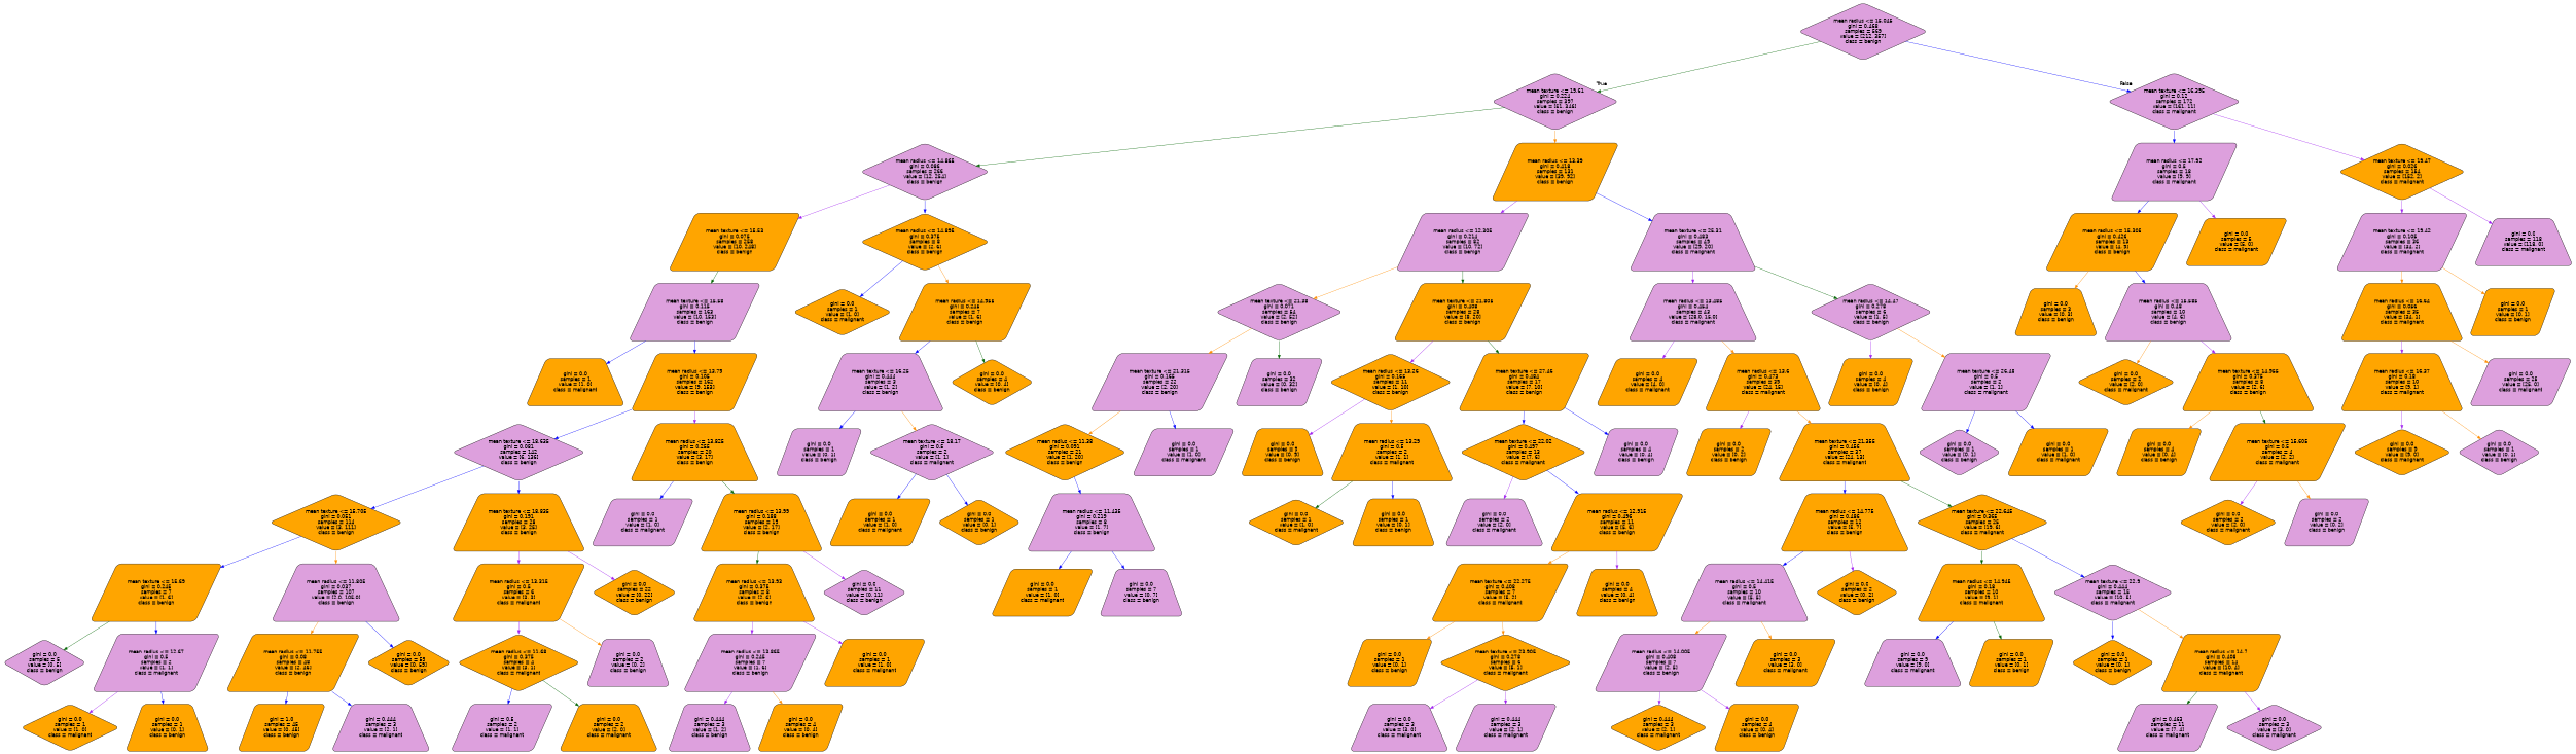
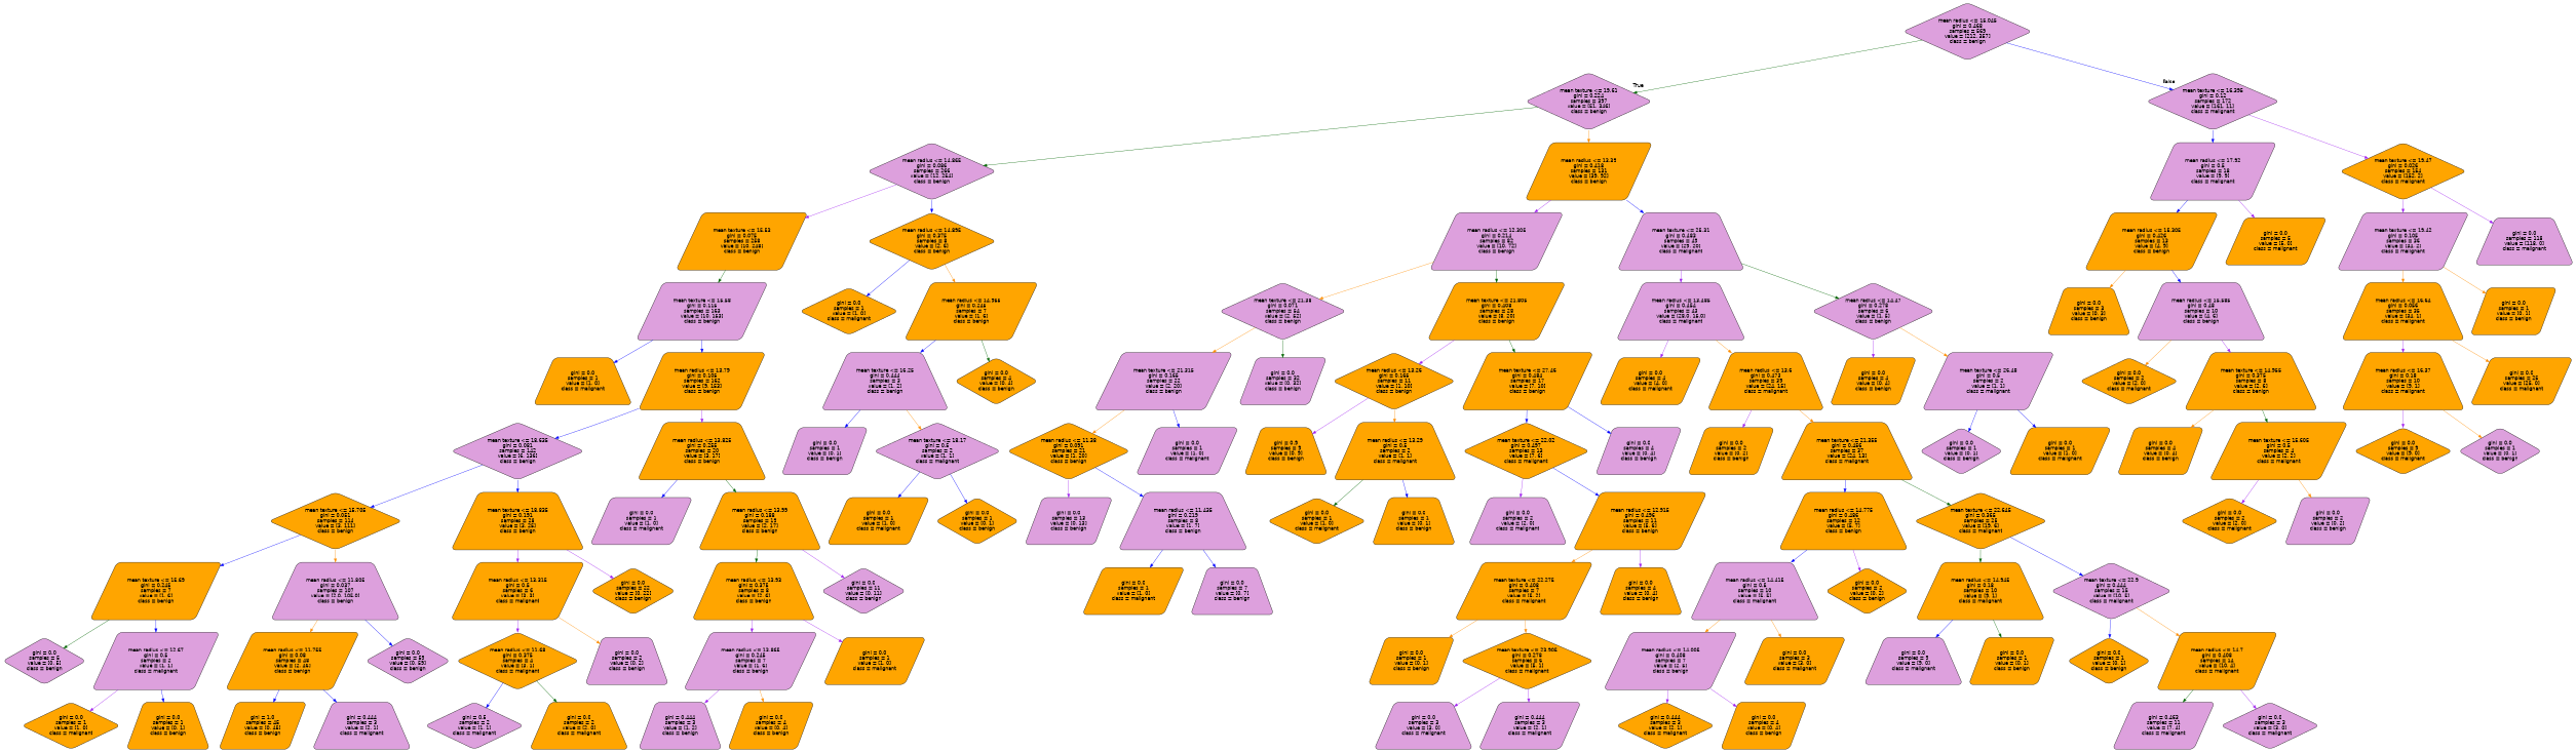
  digraph {
    node [color=black fillcolor=orange fontname=helvetica shape=parallelogram style="filled, rounded"]
    edge [color=blue fontname=helvetica]
    n1 [fillcolor=plum label="mean radius <= 15.045\ngini = 0.468\nsamples = 569\nvalue = [212, 357]\nclass = benign" shape=diamond]
    n2 [fillcolor=plum label="mean texture <= 19.61\ngini = 0.224\nsamples = 397\nvalue = [51, 346]\nclass = benign" shape=diamond]
    n3 [fillcolor=plum label="mean texture <= 16.395\ngini = 0.12\nsamples = 172\nvalue = [161, 11]\nclass = malignant" shape=diamond]
    n4 [fillcolor=plum label="mean radius <= 14.865\ngini = 0.086\nsamples = 266\nvalue = [12, 254]\nclass = benign" shape=diamond]
    n5 [label="mean radius <= 13.39\ngini = 0.418\nsamples = 131\nvalue = [39, 92]\nclass = benign"]
    n6 [fillcolor=plum label="mean radius <= 17.92\ngini = 0.5\nsamples = 18\nvalue = [9, 9]\nclass = malignant"]
    n7 [label="mean texture <= 19.47\ngini = 0.026\nsamples = 154\nvalue = [152, 2]\nclass = malignant" shape=diamond]
    n8 [label="mean texture <= 15.53\ngini = 0.075\nsamples = 258\nvalue = [10, 248]\nclass = benign"]
    n9 [label="mean radius <= 14.895\ngini = 0.375\nsamples = 8\nvalue = [2, 6]\nclass = benign" shape=diamond]
    n10 [fillcolor=plum label="mean radius <= 12.305\ngini = 0.214\nsamples = 82\nvalue = [10, 72]\nclass = benign"]
    n11 [fillcolor=plum label="mean texture <= 25.31\ngini = 0.483\nsamples = 49\nvalue = [29, 20]\nclass = malignant" shape=trapezium]
    n12 [fillcolor=plum label="mean texture <= 15.58\ngini = 0.115\nsamples = 163\nvalue = [10, 153]\nclass = benign"]
    n13 [label="gini = 0.0\nsamples = 1\nvalue = [1, 0]\nclass = malignant" shape=diamond]
    n14 [label="mean radius <= 14.955\ngini = 0.245\nsamples = 7\nvalue = [1, 6]\nclass = benign"]
    n15 [label="gini = 0.0\nsamples = 1\nvalue = [1, 0]\nclass = malignant" shape=trapezium]
    n16 [label="mean radius <= 13.79\ngini = 0.105\nsamples = 162\nvalue = [9, 153]\nclass = benign"]
    n17 [fillcolor=plum label="mean texture <= 18.635\ngini = 0.081\nsamples = 142\nvalue = [6, 136]\nclass = benign" shape=diamond]
    n18 [label="mean radius <= 13.825\ngini = 0.255\nsamples = 20\nvalue = [3, 17]\nclass = benign" shape=trapezium]
    n19 [label="mean texture <= 15.705\ngini = 0.051\nsamples = 114\nvalue = [3, 111]\nclass = benign" shape=diamond]
    n20 [label="mean texture <= 18.835\ngini = 0.191\nsamples = 28\nvalue = [3, 25]\nclass = benign" shape=trapezium]
    n21 [fillcolor=plum label="gini = 0.0\nsamples = 1\nvalue = [1, 0]\nclass = malignant"]
    n22 [label="mean radius <= 13.99\ngini = 0.188\nsamples = 19\nvalue = [2, 17]\nclass = benign" shape=trapezium]
    n23 [label="mean texture <= 15.69\ngini = 0.245\nsamples = 7\nvalue = [1, 6]\nclass = benign"]
    n24 [fillcolor=plum label="mean radius <= 11.805\ngini = 0.037\nsamples = 107\nvalue = [2.0, 105.0]\nclass = benign" shape=trapezium]
    n25 [label="mean radius <= 13.315\ngini = 0.5\nsamples = 6\nvalue = [3, 3]\nclass = malignant"]
    n26 [label="gini = 0.0\nsamples = 22\nvalue = [0, 22]\nclass = benign" shape=diamond]
    n27 [fillcolor=plum label="gini = 0.0\nsamples = 5\nvalue = [0, 5]\nclass = benign" shape=diamond]
    n28 [fillcolor=plum label="mean radius <= 12.67\ngini = 0.5\nsamples = 2\nvalue = [1, 1]\nclass = malignant"]
    n29 [label="mean radius <= 11.755\ngini = 0.08\nsamples = 48\nvalue = [2, 46]\nclass = benign"]
-   n30 [label="gini = 0.0\nsamples = 59\nvalue = [0, 59]\nclass = benign" shape=diamond]
+   n30 [fillcolor=plum label="gini = 0.0\nsamples = 59\nvalue = [0, 59]\nclass = benign" shape=diamond]
    n31 [label="gini = 0.0\nsamples = 1\nvalue = [1, 0]\nclass = malignant" shape=diamond]
    n32 [label="gini = 0.0\nsamples = 1\nvalue = [0, 1]\nclass = benign" shape=trapezium]
    n33 [label="gini = 1.0\nsamples = 45\nvalue = [0, 45]\nclass = benign"]
    n34 [fillcolor=plum label="gini = 0.444\nsamples = 3\nvalue = [2, 1]\nclass = malignant" shape=trapezium]
    n35 [label="mean radius <= 11.68\ngini = 0.375\nsamples = 4\nvalue = [3, 1]\nclass = malignant" shape=diamond]
    n36 [fillcolor=plum label="gini = 0.0\nsamples = 2\nvalue = [0, 2]\nclass = benign" shape=trapezium]
-   n37 [fillcolor=plum label="gini = 0.5\nsamples = 2\nvalue = [1, 1]\nclass = malignant"]
+   n37 [fillcolor=plum label="gini = 0.5\nsamples = 2\nvalue = [1, 1]\nclass = malignant" shape=diamond]
    n38 [label="gini = 0.0\nsamples = 2\nvalue = [2, 0]\nclass = malignant" shape=trapezium]
    n39 [label="mean radius <= 13.93\ngini = 0.375\nsamples = 8\nvalue = [2, 6]\nclass = benign" shape=trapezium]
    n40 [fillcolor=plum label="gini = 0.0\nsamples = 11\nvalue = [0, 11]\nclass = benign" shape=diamond]
    n41 [fillcolor=plum label="mean radius <= 13.865\ngini = 0.245\nsamples = 7\nvalue = [1, 6]\nclass = benign"]
    n42 [label="gini = 0.0\nsamples = 1\nvalue = [1, 0]\nclass = malignant"]
    n43 [fillcolor=plum label="gini = 0.444\nsamples = 3\nvalue = [1, 2]\nclass = benign" shape=trapezium]
    n44 [label="gini = 0.0\nsamples = 4\nvalue = [0, 4]\nclass = benign"]
    n45 [fillcolor=plum label="mean texture <= 16.25\ngini = 0.444\nsamples = 3\nvalue = [1, 2]\nclass = benign" shape=trapezium]
    n46 [label="gini = 0.0\nsamples = 4\nvalue = [0, 4]\nclass = benign" shape=diamond]
    n47 [fillcolor=plum label="gini = 0.0\nsamples = 1\nvalue = [0, 1]\nclass = benign"]
    n48 [fillcolor=plum label="mean texture <= 18.17\ngini = 0.5\nsamples = 2\nvalue = [1, 1]\nclass = malignant" shape=diamond]
    n49 [label="gini = 0.0\nsamples = 1\nvalue = [1, 0]\nclass = malignant"]
    n50 [label="gini = 0.0\nsamples = 1\nvalue = [0, 1]\nclass = benign" shape=diamond]
    n51 [fillcolor=plum label="mean texture <= 21.38\ngini = 0.071\nsamples = 54\nvalue = [2, 52]\nclass = benign" shape=diamond]
    n52 [label="mean texture <= 21.805\ngini = 0.408\nsamples = 28\nvalue = [8, 20]\nclass = benign"]
    n53 [fillcolor=plum label="mean radius <= 13.485\ngini = 0.454\nsamples = 43\nvalue = [28.0, 15.0]\nclass = malignant" shape=trapezium]
    n54 [fillcolor=plum label="mean radius <= 14.47\ngini = 0.278\nsamples = 6\nvalue = [1, 5]\nclass = benign" shape=diamond]
    n55 [fillcolor=plum label="mean texture <= 21.315\ngini = 0.165\nsamples = 22\nvalue = [2, 20]\nclass = benign"]
    n56 [fillcolor=plum label="gini = 0.0\nsamples = 32\nvalue = [0, 32]\nclass = benign"]
    n57 [label="mean radius <= 13.26\ngini = 0.165\nsamples = 11\nvalue = [1, 10]\nclass = benign" shape=diamond]
    n58 [label="mean texture <= 27.46\ngini = 0.484\nsamples = 17\nvalue = [7, 10]\nclass = benign"]
    n59 [label="mean radius <= 11.38\ngini = 0.091\nsamples = 21\nvalue = [1, 20]\nclass = benign" shape=diamond]
    n60 [fillcolor=plum label="gini = 0.0\nsamples = 1\nvalue = [1, 0]\nclass = malignant"]
+   n61 [fillcolor=plum label="gini = 0.0\nsamples = 13\nvalue = [0, 13]\nclass = benign"]
    n62 [fillcolor=plum label="mean radius <= 11.435\ngini = 0.219\nsamples = 8\nvalue = [1, 7]\nclass = benign" shape=trapezium]
    n63 [label="gini = 0.0\nsamples = 1\nvalue = [1, 0]\nclass = malignant"]
    n64 [fillcolor=plum label="gini = 0.0\nsamples = 7\nvalue = [0, 7]\nclass = benign" shape=trapezium]
-   n65 [label="gini = 0.0\nsamples = 9\nvalue = [0, 9]\nclass = benign" shape=trapezium]
+   n65 [label="gini = 0.9\nsamples = 9\nvalue = [0, 9]\nclass = benign" shape=trapezium]
    n66 [label="mean radius <= 13.29\ngini = 0.5\nsamples = 2\nvalue = [1, 1]\nclass = malignant" shape=trapezium]
    n67 [label="mean texture <= 22.02\ngini = 0.497\nsamples = 13\nvalue = [7, 6]\nclass = malignant" shape=diamond]
    n68 [fillcolor=plum label="gini = 0.0\nsamples = 4\nvalue = [0, 4]\nclass = benign"]
    n69 [label="gini = 0.0\nsamples = 1\nvalue = [1, 0]\nclass = malignant" shape=diamond]
    n70 [label="gini = 0.0\nsamples = 1\nvalue = [0, 1]\nclass = benign" shape=trapezium]
    n71 [fillcolor=plum label="gini = 0.0\nsamples = 2\nvalue = [2, 0]\nclass = malignant" shape=trapezium]
    n72 [label="mean radius <= 12.915\ngini = 0.496\nsamples = 11\nvalue = [5, 6]\nclass = benign"]
    n73 [label="mean texture <= 22.275\ngini = 0.408\nsamples = 7\nvalue = [5, 2]\nclass = malignant"]
    n74 [label="gini = 0.0\nsamples = 4\nvalue = [0, 4]\nclass = benign" shape=trapezium]
    n75 [label="gini = 0.0\nsamples = 1\nvalue = [0, 1]\nclass = benign"]
    n76 [label="mean texture <= 23.905\ngini = 0.278\nsamples = 6\nvalue = [5, 1]\nclass = malignant" shape=diamond]
    n77 [fillcolor=plum label="gini = 0.0\nsamples = 3\nvalue = [3, 0]\nclass = malignant" shape=trapezium]
    n78 [fillcolor=plum label="gini = 0.444\nsamples = 3\nvalue = [2, 1]\nclass = malignant"]
    n79 [label="gini = 0.0\nsamples = 4\nvalue = [4, 0]\nclass = malignant"]
    n80 [label="mean radius <= 13.6\ngini = 0.473\nsamples = 39\nvalue = [24, 15]\nclass = malignant" shape=trapezium]
    n81 [label="gini = 0.0\nsamples = 4\nvalue = [0, 4]\nclass = benign"]
    n82 [fillcolor=plum label="mean texture <= 26.48\ngini = 0.5\nsamples = 2\nvalue = [1, 1]\nclass = malignant"]
    n83 [label="gini = 0.0\nsamples = 2\nvalue = [0, 2]\nclass = benign"]
    n84 [label="mean texture <= 21.355\ngini = 0.456\nsamples = 37\nvalue = [24, 13]\nclass = malignant" shape=trapezium]
    n85 [label="mean radius <= 14.775\ngini = 0.486\nsamples = 12\nvalue = [5, 7]\nclass = benign" shape=trapezium]
    n86 [label="mean texture <= 22.645\ngini = 0.365\nsamples = 25\nvalue = [19, 6]\nclass = malignant" shape=diamond]
    n87 [fillcolor=plum label="mean radius <= 14.415\ngini = 0.5\nsamples = 10\nvalue = [5, 5]\nclass = malignant" shape=trapezium]
    n88 [label="gini = 0.0\nsamples = 2\nvalue = [0, 2]\nclass = benign" shape=diamond]
    n89 [label="mean radius <= 14.945\ngini = 0.18\nsamples = 10\nvalue = [9, 1]\nclass = malignant" shape=trapezium]
    n90 [fillcolor=plum label="mean texture <= 22.9\ngini = 0.444\nsamples = 15\nvalue = [10, 5]\nclass = malignant" shape=diamond]
    n91 [fillcolor=plum label="mean radius <= 14.005\ngini = 0.408\nsamples = 7\nvalue = [2, 5]\nclass = benign"]
    n92 [label="gini = 0.0\nsamples = 3\nvalue = [3, 0]\nclass = malignant"]
    n93 [label="gini = 0.444\nsamples = 3\nvalue = [2, 1]\nclass = malignant" shape=diamond]
    n94 [label="gini = 0.0\nsamples = 4\nvalue = [0, 4]\nclass = benign"]
    n95 [fillcolor=plum label="gini = 0.0\nsamples = 9\nvalue = [9, 0]\nclass = malignant" shape=trapezium]
    n96 [label="gini = 0.0\nsamples = 1\nvalue = [0, 1]\nclass = benign"]
    n97 [label="gini = 0.0\nsamples = 1\nvalue = [0, 1]\nclass = benign" shape=diamond]
    n98 [label="mean radius <= 14.7\ngini = 0.408\nsamples = 14\nvalue = [10, 4]\nclass = malignant"]
    n99 [fillcolor=plum label="gini = 0.463\nsamples = 11\nvalue = [7, 4]\nclass = malignant"]
    n100 [fillcolor=plum label="gini = 0.0\nsamples = 3\nvalue = [3, 0]\nclass = malignant" shape=diamond]
    n101 [fillcolor=plum label="gini = 0.0\nsamples = 1\nvalue = [0, 1]\nclass = benign" shape=diamond]
    n102 [label="gini = 0.0\nsamples = 1\nvalue = [1, 0]\nclass = malignant"]
    n103 [label="mean radius <= 15.305\ngini = 0.426\nsamples = 13\nvalue = [4, 9]\nclass = benign"]
    n104 [label="gini = 0.0\nsamples = 5\nvalue = [5, 0]\nclass = malignant"]
    n105 [fillcolor=plum label="mean texture <= 19.42\ngini = 0.105\nsamples = 36\nvalue = [34, 2]\nclass = malignant"]
    n106 [fillcolor=plum label="gini = 0.0\nsamples = 118\nvalue = [118, 0]\nclass = malignant" shape=trapezium]
    n107 [label="gini = 0.0\nsamples = 3\nvalue = [0, 3]\nclass = benign" shape=trapezium]
    n108 [fillcolor=plum label="mean radius <= 15.585\ngini = 0.48\nsamples = 10\nvalue = [4, 6]\nclass = benign" shape=trapezium]
    n109 [label="gini = 0.0\nsamples = 2\nvalue = [2, 0]\nclass = malignant" shape=diamond]
    n110 [label="mean texture <= 14.955\ngini = 0.375\nsamples = 8\nvalue = [2, 6]\nclass = benign" shape=trapezium]
    n111 [label="gini = 0.0\nsamples = 4\nvalue = [0, 4]\nclass = benign"]
    n112 [label="mean texture <= 15.605\ngini = 0.5\nsamples = 4\nvalue = [2, 2]\nclass = malignant"]
    n113 [label="gini = 0.0\nsamples = 2\nvalue = [2, 0]\nclass = malignant" shape=diamond]
    n114 [fillcolor=plum label="gini = 0.0\nsamples = 2\nvalue = [0, 2]\nclass = benign"]
    n115 [label="mean radius <= 16.64\ngini = 0.056\nsamples = 35\nvalue = [34, 1]\nclass = malignant" shape=trapezium]
    n116 [label="gini = 0.0\nsamples = 1\nvalue = [0, 1]\nclass = benign"]
    n117 [label="mean radius <= 16.37\ngini = 0.18\nsamples = 10\nvalue = [9, 1]\nclass = malignant" shape=trapezium]
-   n118 [fillcolor=plum label="gini = 0.0\nsamples = 25\nvalue = [25, 0]\nclass = malignant"]
+   n118 [label="gini = 0.0\nsamples = 25\nvalue = [25, 0]\nclass = malignant"]
    n119 [label="gini = 0.0\nsamples = 9\nvalue = [9, 0]\nclass = malignant" shape=diamond]
    n120 [fillcolor=plum label="gini = 0.0\nsamples = 1\nvalue = [0, 1]\nclass = benign" shape=diamond]
    n1 -> n2 [color=darkgreen headlabel=True labelangle=45 labeldistance=2.5]
    n1 -> n3 [headlabel=False labelangle=-45 labeldistance=2.5]
    n2 -> n4 [color=darkgreen]
    n2 -> n5 [color=darkorange]
    n3 -> n6
    n3 -> n7 [color=purple]
    n4 -> n8 [color=purple]
    n4 -> n9
    n5 -> n10 [color=purple]
    n5 -> n11
    n6 -> n103
    n6 -> n104 [color=purple]
    n7 -> n105 [color=purple]
    n7 -> n106 [color=purple]
    n8 -> n12 [color=darkgreen]
    n9 -> n13
    n9 -> n14 [color=darkorange]
    n10 -> n51 [color=darkorange]
    n10 -> n52 [color=darkgreen]
    n11 -> n53 [color=purple]
    n11 -> n54 [color=darkgreen]
    n12 -> n15
    n12 -> n16
    n14 -> n45
    n14 -> n46 [color=darkgreen]
    n16 -> n17
    n16 -> n18 [color=purple]
    n17 -> n19
    n17 -> n20
    n18 -> n21
    n18 -> n22 [color=darkgreen]
    n19 -> n23
    n19 -> n24 [color=darkorange]
    n20 -> n25 [color=purple]
    n20 -> n26 [color=purple]
    n22 -> n39 [color=darkgreen]
    n22 -> n40 [color=purple]
    n23 -> n27 [color=darkgreen]
    n23 -> n28
    n24 -> n29 [color=darkorange]
    n24 -> n30
    n25 -> n35 [color=purple]
    n25 -> n36 [color=darkorange]
    n28 -> n31 [color=purple]
    n28 -> n32
    n29 -> n33
    n29 -> n34
    n35 -> n37
    n35 -> n38 [color=darkgreen]
    n39 -> n41 [color=purple]
    n39 -> n42 [color=purple]
    n41 -> n43 [color=purple]
    n41 -> n44 [color=darkorange]
    n45 -> n47
    n45 -> n48 [color=darkorange]
    n48 -> n49
    n48 -> n50
    n51 -> n55 [color=darkorange]
    n51 -> n56 [color=darkgreen]
    n52 -> n57 [color=purple]
    n52 -> n58 [color=darkgreen]
    n53 -> n79 [color=purple]
    n53 -> n80 [color=darkorange]
    n54 -> n81 [color=purple]
    n54 -> n82 [color=darkorange]
    n55 -> n59 [color=darkorange]
    n55 -> n60
    n57 -> n65 [color=purple]
    n57 -> n66 [color=darkorange]
    n58 -> n67
    n58 -> n68
+   n59 -> n61 [color=purple]
    n59 -> n62
    n62 -> n63
    n62 -> n64
    n66 -> n69 [color=darkgreen]
    n66 -> n70
    n67 -> n71 [color=purple]
    n67 -> n72
    n72 -> n73 [color=darkorange]
    n72 -> n74 [color=purple]
    n73 -> n75 [color=darkorange]
    n73 -> n76 [color=darkorange]
    n76 -> n77 [color=purple]
    n76 -> n78 [color=purple]
    n80 -> n83 [color=purple]
    n80 -> n84 [color=darkorange]
    n82 -> n101
    n82 -> n102
    n84 -> n85
    n84 -> n86 [color=darkgreen]
    n85 -> n87
    n85 -> n88 [color=purple]
    n86 -> n89 [color=darkgreen]
    n86 -> n90
    n87 -> n91 [color=darkorange]
    n87 -> n92 [color=darkorange]
    n89 -> n95
    n89 -> n96 [color=darkgreen]
    n90 -> n97
    n90 -> n98 [color=darkorange]
    n91 -> n93 [color=purple]
    n91 -> n94 [color=purple]
    n98 -> n99 [color=darkgreen]
    n98 -> n100 [color=purple]
    n103 -> n107 [color=darkorange]
    n103 -> n108
    n105 -> n115 [color=darkorange]
    n105 -> n116 [color=darkorange]
    n108 -> n109 [color=darkorange]
    n108 -> n110 [color=purple]
    n110 -> n111 [color=darkorange]
    n110 -> n112 [color=darkgreen]
    n112 -> n113 [color=purple]
    n112 -> n114 [color=darkorange]
    n115 -> n117 [color=purple]
    n115 -> n118 [color=darkorange]
    n117 -> n119 [color=purple]
    n117 -> n120 [color=darkorange]
  }
